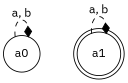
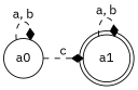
  digraph {
    rankdir=LR
    fontname="IBM Plex Sans"
    node [fontname="IBM Plex Sans"]
    edge [style=dashed arrowhead=diamond fontname="IBM Plex Sans"]
    a1 [shape=doublecircle]
    a0 [shape=circle]
    a1 -> a1 [label="a, b"]
+   a0 -> a1 [label=c]
    a0 -> a0 [label="a, b"]
  }
